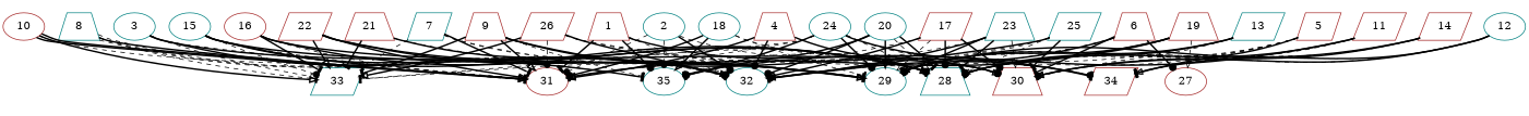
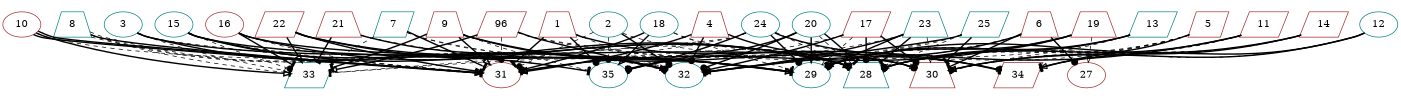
  digraph {
    node [alpha=0.18 color=brown shape=ellipse]
    edge [arrowhead=tee style=bold]
    1 [alpha=0.00 expect_size=19310592 shape=trapezium]
    30 [expect_size=41880576 shape=trapezium]
    31 [alpha=0.19 expect_size=15744000]
    32 [alpha=0.07 color=teal expect_size=41057280]
    35 [alpha=0.13 color=teal expect_size=8663040]
    2 [alpha=0.06 color=teal expect_size=10726400]
    33 [alpha=0.08 color=teal expect_size=28934144 shape=parallelogram]
    3 [alpha=0.04 color=teal expect_size=51666944]
    4 [alpha=0.14 expect_size=29442048 shape=trapezium]
    28 [alpha=0.14 color=teal expect_size=42683392 shape=trapezium]
    5 [alpha=0.11 expect_size=9764864 shape=parallelogram]
    29 [alpha=0.02 color=teal expect_size=11027456]
    34 [alpha=0.05 expect_size=25798656 shape=parallelogram]
    6 [alpha=0.12 expect_size=50083840 shape=trapezium]
    27 [alpha=0.02 expect_size=46393344]
    7 [alpha=0.10 color=teal expect_size=12749824 shape=parallelogram]
    8 [alpha=0.10 color=teal expect_size=38030336 shape=trapezium]
    9 [alpha=0.07 expect_size=42867712 shape=trapezium]
    10 [alpha=0.06 expect_size=22973440]
    11 [expect_size=19613696 shape=parallelogram]
    12 [alpha=0.03 color=teal expect_size=20790272]
    13 [alpha=0.01 color=teal expect_size=34250752 shape=parallelogram]
    14 [alpha=0.05 expect_size=44115968 shape=parallelogram]
    15 [alpha=0.14 color=teal expect_size=30665728]
    16 [alpha=0.11 expect_size=8868864]
    17 [expect_size=36508672 shape=parallelogram]
    18 [alpha=0.07 color=teal expect_size=12513280]
    19 [alpha=0.13 expect_size=35566592 shape=trapezium]
    20 [alpha=0.09 color=teal expect_size=5709824]
    21 [alpha=0.11 expect_size=19723264 shape=trapezium]
    22 [alpha=0.15 expect_size=15187968 shape=parallelogram]
    23 [alpha=0.19 color=teal expect_size=21128192 shape=trapezium]
    24 [alpha=0.13 color=teal expect_size=22728704]
    25 [alpha=0.09 color=teal expect_size=34541568 shape=parallelogram]
-   26 [alpha=0.04 expect_size=19403776 shape=parallelogram]
+   26 [alpha=0.04 expect_size=19403776 shape=parallelogram label=96]
    1 -> 30 [arrowhead=dot]
    1 -> 31
    1 -> 32 [style=dashed]
    1 -> 35 [arrowhead=dot]
    2 -> 30 [arrowhead=dot style=dashed]
    2 -> 31 [arrowhead=dot style=dashed]
    2 -> 32 [arrowhead=dot]
    2 -> 35 [arrowhead=dot style=dashed]
    3 -> 30 [arrowhead=dot]
    3 -> 31 [arrowhead=onormal style=dashed]
    3 -> 32 [arrowhead=onormal]
    3 -> 33 [arrowhead=onormal style=dashed]
    4 -> 31 [arrowhead=onormal]
    4 -> 32 [arrowhead=dot]
    4 -> 28 [arrowhead=onormal]
    5 -> 30 [arrowhead=dot style=dashed]
    5 -> 32 [style=dashed]
    5 -> 28 [style=dashed]
    5 -> 29 [style=dashed]
    5 -> 34
    6 -> 30
    6 -> 31 [arrowhead=onormal style=dashed]
    6 -> 32 [arrowhead=dot]
    6 -> 29 [style=dashed]
    6 -> 27 [arrowhead=dot]
    7 -> 30 [arrowhead=onormal style=dashed]
    7 -> 31
    7 -> 32 [style=dashed]
    7 -> 33 [style=dashed]
    8 -> 31 [arrowhead=onormal]
    8 -> 32 [style=dashed]
    8 -> 32 [style=dashed]
    8 -> 35 [style=dashed]
    8 -> 33 [style=dashed]
    9 -> 31 [arrowhead=onormal]
    9 -> 35 [style=dashed]
    9 -> 33
    9 -> 29 [arrowhead=onormal]
    9 -> 34
    10 -> 31 [arrowhead=onormal]
    10 -> 31
    10 -> 33 [arrowhead=onormal]
    10 -> 34 [arrowhead=dot style=dashed]
    11 -> 30 [arrowhead=dot style=dashed]
    11 -> 35 [arrowhead=dot]
    11 -> 28 [arrowhead=dot]
    11 -> 34 [arrowhead=onormal style=dashed]
    12 -> 30
    12 -> 28 [arrowhead=dot style=dashed]
    12 -> 34
    13 -> 30 [arrowhead=onormal style=dashed]
    13 -> 32 [arrowhead=onormal style=dashed]
    13 -> 28
    13 -> 29
    14 -> 30 [arrowhead=onormal]
    14 -> 28 [arrowhead=onormal style=dashed]
    14 -> 29 [arrowhead=dot]
    14 -> 34 [arrowhead=onormal style=dashed]
    15 -> 31 [style=dashed]
    15 -> 35
    15 -> 33 [arrowhead=dot style=dashed]
    15 -> 28 [arrowhead=dot]
    15 -> 29
    16 -> 31 [style=dashed]
    16 -> 33
    16 -> 28 [arrowhead=onormal]
    16 -> 29
    17 -> 30 [arrowhead=dot]
    17 -> 32 [arrowhead=onormal]
    17 -> 33 [style=dashed]
    17 -> 28 [arrowhead=dot]
    17 -> 29 [arrowhead=onormal style=dashed]
    18 -> 31 [arrowhead=dot]
    18 -> 35 [arrowhead=onormal]
    18 -> 28 [style=dashed]
    18 -> 29 [style=dashed]
    19 -> 31 [arrowhead=onormal]
    19 -> 28 [arrowhead=dot]
    19 -> 29 [arrowhead=onormal]
    19 -> 27 [arrowhead=onormal style=dashed]
    20 -> 32 [arrowhead=dot]
    20 -> 35 [arrowhead=dot]
    20 -> 28 [arrowhead=onormal style=dashed]
    20 -> 28
    20 -> 29 [arrowhead=onormal]
    21 -> 32 [arrowhead=dot]
    21 -> 33
    21 -> 28 [arrowhead=dot style=dashed]
    22 -> 31 [arrowhead=onormal]
    22 -> 33 [arrowhead=onormal]
    22 -> 28
    22 -> 29 [arrowhead=onormal]
    23 -> 30 [arrowhead=onormal style=dashed]
    23 -> 31 [arrowhead=dot style=dashed]
    23 -> 32
    23 -> 28
    23 -> 29 [arrowhead=dot]
-   24 -> 30 [arrowhead=onormal style=dashed]
+   24 -> 30 [arrowhead=dot style=dashed]
    24 -> 31 [style=dashed]
    24 -> 35
    24 -> 33 [style=dashed]
    24 -> 28 [style=dashed]
    24 -> 29 [arrowhead=dot]
    24 -> 34
    25 -> 30
    25 -> 31 [style=dashed]
    25 -> 32 [arrowhead=onormal]
    25 -> 28 [arrowhead=dot style=dashed]
    25 -> 29 [arrowhead=onormal style=dashed]
    26 -> 31 [arrowhead=dot style=dashed]
    26 -> 32 [arrowhead=dot]
    26 -> 33 [arrowhead=onormal]
    26 -> 29 [arrowhead=onormal style=dashed]
    26 -> 34 [style=dashed]
  }
